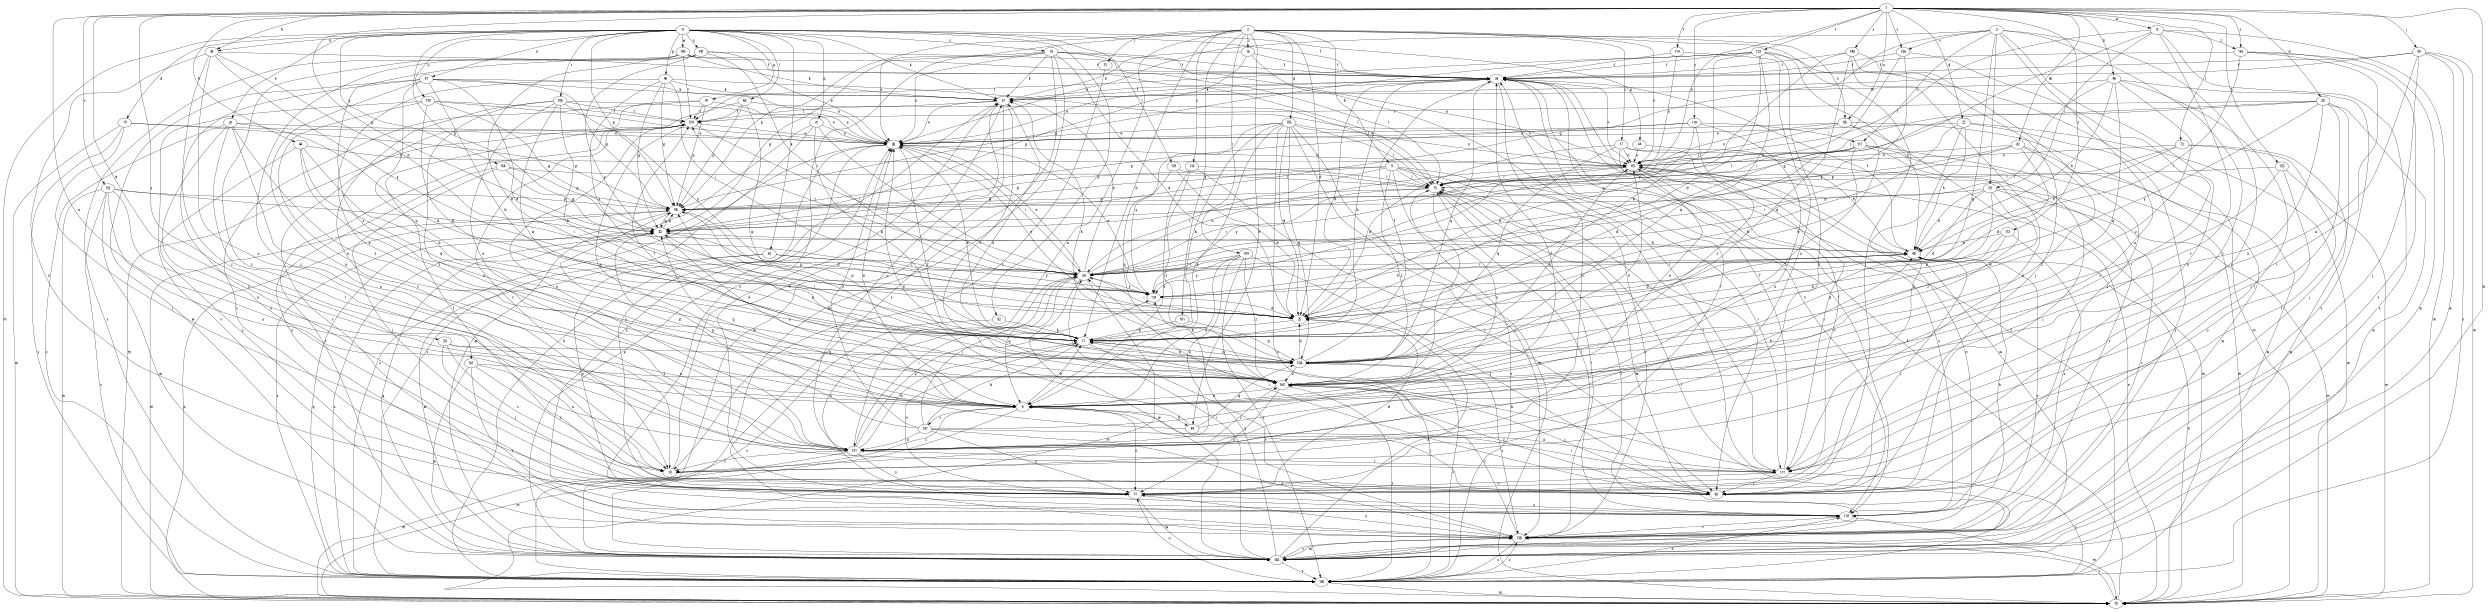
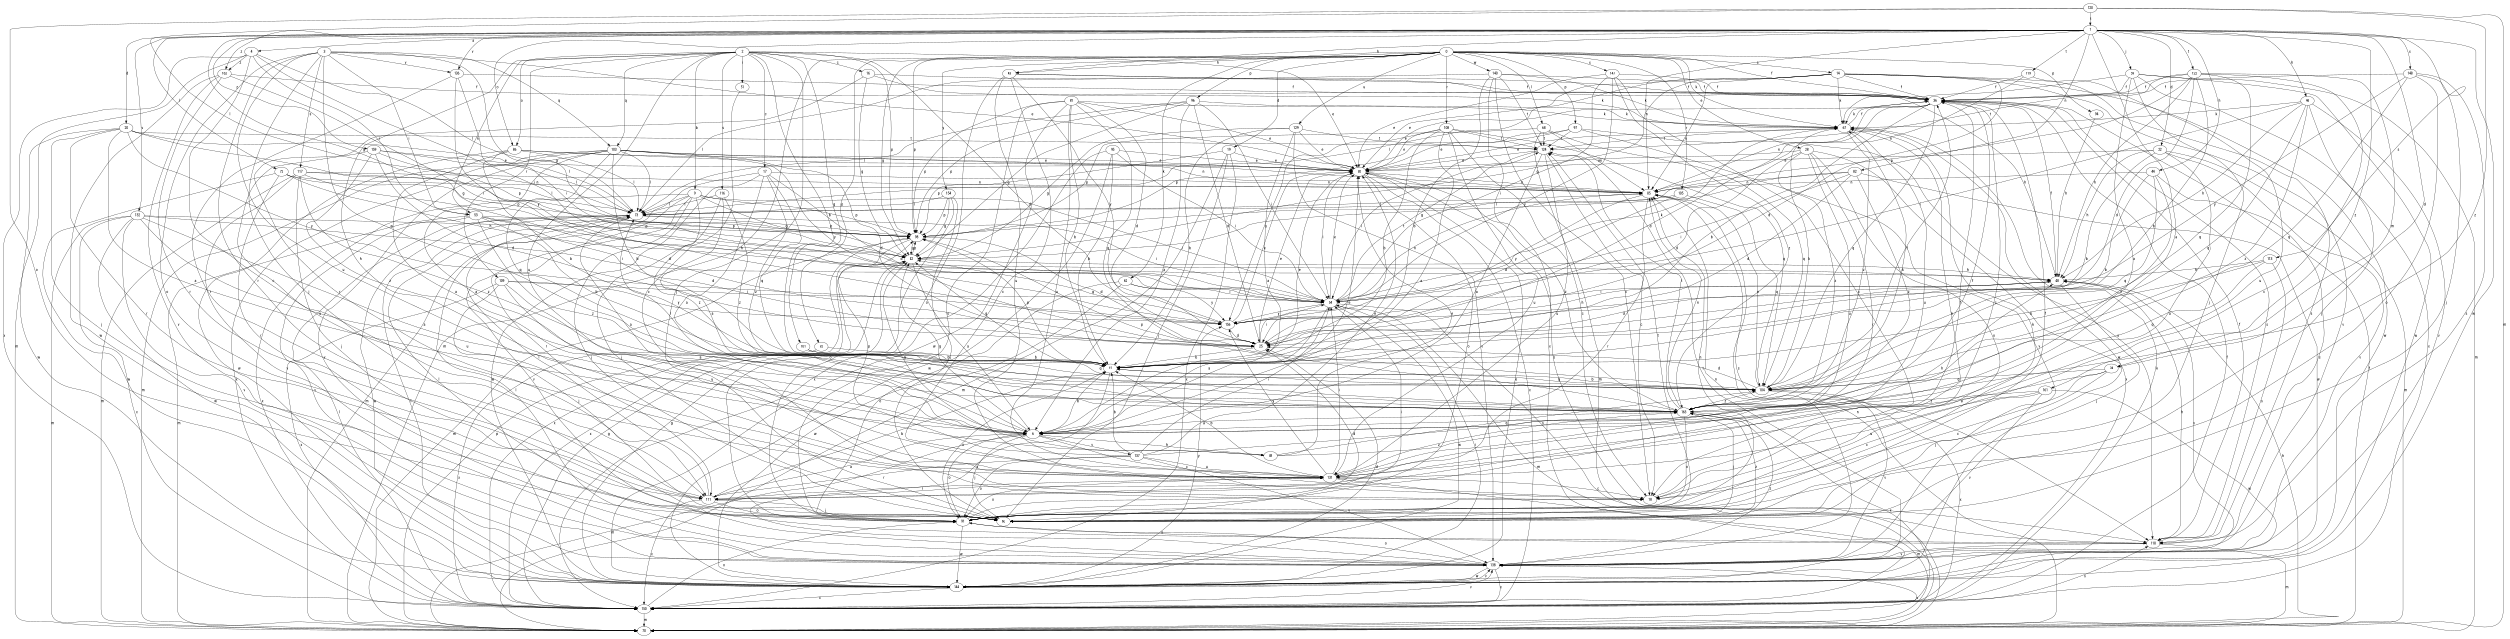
  strict digraph {
    fontname="Roboto Condensed"
    node [fontname="Roboto Condensed"]
    edge [fontname="Roboto Condensed"]
    0
    14
    19
    28
    36
    42
    43
    62
    67
    68
    n11 [label=70]
    81
    92
    94
    95
    96
    97
    98
    105
    108
    129
    140
    147
    154
    85
    144
    25
    30
    73
    138
    118
    60
    150
    131
    91
    111
    163
    12
    104
    18
    6
    48
    156
    54
    124
    1
    4
    20
    22
    24
    44
    46
    59
    72
    82
    86
    113
    119
    120
    122
    132
    136
    148
    159
    161
    162
    53
    n68 [label=49]
    137
    2
    9
    16
    17
    51
    101
    103
    109
    116
    3
    117
    0 -> 14 [label=c]
    0 -> 19 [label=d]
    0 -> 28 [label=e]
    0 -> 36 [label=f]
    0 -> 42 [label=g]
    0 -> 43 [label=h]
    0 -> 62 [label=k]
    0 -> 67 [label=k]
    0 -> 68 [label=l]
    0 -> n11 [label=m]
-   0 -> 81 [label=n]
    0 -> 92 [label=p]
    0 -> 94 [label=p]
-   0 -> 95 [label=p]
    0 -> 96 [label=p]
    0 -> 97 [label=p]
    0 -> 98 [label=p]
    0 -> 105 [label=r]
    0 -> 108 [label=r]
    0 -> 129 [label=u]
    0 -> 140 [label=w]
    0 -> 147 [label=x]
    0 -> 154 [label=y]
    14 -> 36 [label=f]
    14 -> 42 [label=g]
    14 -> 67 [label=k]
    14 -> 85 [label=n]
    14 -> 144 [label=w]
    14 -> 25 [label=d]
    14 -> 30 [label=e]
    14 -> 73 [label=l]
    14 -> 138 [label=v]
    14 -> 118 [label=s]
    19 -> n11 [label=m]
    19 -> 98 [label=p]
    19 -> 30 [label=e]
    19 -> 60 [label=j]
    19 -> 150 [label=x]
    28 -> 25 [label=d]
    28 -> 30 [label=e]
    28 -> 150 [label=x]
    28 -> 131 [label=u]
    28 -> 91 [label=o]
    28 -> 111 [label=r]
    28 -> 163 [label=z]
    36 -> 67 [label=k]
    36 -> 85 [label=n]
    36 -> 25 [label=d]
    36 -> 30 [label=e]
    36 -> 118 [label=s]
    36 -> 12 [label=b]
    36 -> 104 [label=q]
    36 -> 18 [label=c]
    42 -> 98 [label=p]
    42 -> 150 [label=x]
    42 -> 6 [label=a]
    42 -> 48 [label=h]
    43 -> 36 [label=f]
    43 -> 131 [label=u]
    43 -> 91 [label=o]
    43 -> 18 [label=c]
    43 -> 48 [label=h]
    43 -> 156 [label=y]
    62 -> 144 [label=w]
    62 -> 91 [label=o]
    62 -> 156 [label=y]
    62 -> 54 [label=i]
    67 -> 36 [label=f]
    67 -> 144 [label=w]
    67 -> 30 [label=e]
    67 -> 131 [label=u]
    67 -> 163 [label=z]
    67 -> 124 [label=t]
    68 -> n11 [label=m]
    68 -> 98 [label=p]
    68 -> 85 [label=n]
    68 -> 104 [label=q]
    68 -> 124 [label=t]
    n11 -> 36 [label=f]
    n11 -> 98 [label=p]
    n11 -> 85 [label=n]
    n11 -> 138 [label=v]
    n11 -> 48 [label=h]
    81 -> 67 [label=k]
    81 -> 98 [label=p]
    81 -> 144 [label=w]
    81 -> 25 [label=d]
    81 -> 30 [label=e]
    81 -> 131 [label=u]
    81 -> 91 [label=o]
    81 -> 12 [label=b]
    81 -> 104 [label=q]
    92 -> 150 [label=x]
    92 -> 12 [label=b]
-   94 -> 85 [label=n]
    94 -> 48 [label=h]
    95 -> 144 [label=w]
    95 -> 30 [label=e]
    95 -> 150 [label=x]
    95 -> 12 [label=b]
    95 -> 54 [label=i]
    96 -> 42 [label=g]
    96 -> 67 [label=k]
    96 -> 98 [label=p]
-   96 -> 25 [label=x]
+   96 -> 25 [label=d]
    96 -> 73 [label=l]
    96 -> 6 [label=a]
    96 -> 54 [label=i]
    97 -> 98 [label=p]
    97 -> 30 [label=e]
    97 -> 138 [label=v]
    97 -> 118 [label=s]
    97 -> 124 [label=t]
    98 -> 42 [label=g]
    98 -> n11 [label=m]
    98 -> 25 [label=d]
    98 -> 150 [label=x]
    105 -> 25 [label=d]
    105 -> 73 [label=l]
    105 -> 104 [label=q]
    108 -> 30 [label=e]
    108 -> 131 [label=u]
    108 -> 12 [label=b]
    108 -> 104 [label=q]
    108 -> 18 [label=c]
    108 -> 6 [label=a]
    108 -> 156 [label=y]
    108 -> 124 [label=t]
    129 -> 42 [label=g]
    129 -> 30 [label=e]
    129 -> 138 [label=v]
    129 -> 12 [label=b]
    129 -> 6 [label=a]
    129 -> 124 [label=t]
    140 -> 36 [label=f]
    140 -> 67 [label=k]
    140 -> 73 [label=l]
    140 -> 150 [label=x]
    140 -> 12 [label=b]
    140 -> 18 [label=c]
    140 -> 124 [label=t]
    147 -> 36 [label=f]
    147 -> 30 [label=e]
    147 -> 163 [label=z]
    147 -> 18 [label=c]
    147 -> 156 [label=y]
    147 -> 54 [label=i]
    154 -> 42 [label=g]
    154 -> 98 [label=p]
    154 -> 73 [label=l]
    154 -> 60 [label=j]
    154 -> 91 [label=o]
    85 -> 73 [label=l]
    85 -> 118 [label=s]
    85 -> 111 [label=r]
    85 -> 156 [label=y]
    144 -> 42 [label=g]
    144 -> 25 [label=d]
    144 -> 30 [label=e]
    144 -> 73 [label=l]
    144 -> 138 [label=v]
    144 -> 150 [label=x]
    144 -> 156 [label=y]
    144 -> 54 [label=i]
    144 -> 124 [label=t]
    25 -> 30 [label=e]
    25 -> 12 [label=b]
    25 -> 54 [label=i]
    30 -> 85 [label=n]
    30 -> 118 [label=s]
    30 -> 150 [label=x]
    30 -> 91 [label=o]
    30 -> 163 [label=z]
    30 -> 54 [label=i]
    73 -> 98 [label=p]
    73 -> 144 [label=w]
    73 -> 6 [label=a]
    73 -> 54 [label=i]
    138 -> 85 [label=n]
    138 -> 144 [label=w]
    138 -> 73 [label=l]
    138 -> 150 [label=x]
    138 -> 91 [label=o]
    138 -> 163 [label=z]
    118 -> 36 [label=f]
    118 -> n11 [label=m]
    118 -> 73 [label=l]
    118 -> 138 [label=v]
    118 -> 48 [label=h]
    60 -> 163 [label=z]
    60 -> 54 [label=i]
    60 -> 124 [label=t]
    150 -> 36 [label=f]
    150 -> 42 [label=g]
    150 -> 67 [label=k]
    150 -> n11 [label=m]
    150 -> 73 [label=l]
    150 -> 138 [label=v]
    150 -> 118 [label=s]
    150 -> 91 [label=o]
    131 -> n11 [label=m]
    131 -> 91 [label=o]
    131 -> 111 [label=r]
    131 -> 163 [label=z]
    131 -> 12 [label=b]
    131 -> 18 [label=c]
    131 -> 156 [label=y]
    131 -> 54 [label=i]
    91 -> 36 [label=f]
    91 -> 67 [label=k]
    91 -> 85 [label=n]
    91 -> 144 [label=w]
    91 -> 25 [label=d]
    91 -> 118 [label=s]
    111 -> 36 [label=f]
    111 -> 73 [label=l]
    111 -> 60 [label=j]
    111 -> 150 [label=x]
    111 -> 91 [label=o]
    111 -> 12 [label=b]
    111 -> 6 [label=a]
    163 -> 67 [label=k]
    163 -> 98 [label=p]
    163 -> 85 [label=n]
    163 -> 73 [label=l]
    163 -> 60 [label=j]
    163 -> 150 [label=x]
    163 -> 91 [label=o]
    163 -> 6 [label=a]
    163 -> 124 [label=t]
-   12 -> 42 [label=i]
+   12 -> 42 [label=g]
    12 -> 98 [label=p]
    12 -> 30 [label=e]
    12 -> 138 [label=v]
    12 -> 91 [label=o]
    12 -> 104 [label=q]
    104 -> 36 [label=f]
    104 -> 67 [label=k]
    104 -> 85 [label=n]
    104 -> 25 [label=d]
    104 -> 138 [label=v]
    104 -> 150 [label=x]
    104 -> 163 [label=z]
    104 -> 12 [label=b]
    18 -> 67 [label=k]
    6 -> 42 [label=g]
    6 -> n11 [label=m]
    6 -> 30 [label=e]
    6 -> 60 [label=j]
    6 -> 91 [label=o]
    6 -> 12 [label=b]
    6 -> 18 [label=c]
    6 -> n68 [label=h]
    6 -> 137 [label=v]
    48 -> 36 [label=f]
    48 -> 25 [label=d]
    48 -> 138 [label=v]
    48 -> 60 [label=j]
    48 -> 54 [label=i]
    156 -> 42 [label=g]
    156 -> 25 [label=d]
    156 -> 30 [label=e]
    156 -> 48 [label=h]
    54 -> 67 [label=k]
    54 -> n11 [label=m]
    54 -> 85 [label=n]
    54 -> 144 [label=w]
    54 -> 30 [label=e]
    54 -> 118 [label=s]
    54 -> 6 [label=a]
    54 -> 156 [label=y]
    54 -> 124 [label=t]
    124 -> 30 [label=e]
    124 -> 131 [label=u]
    124 -> 18 [label=c]
    124 -> 6 [label=a]
    124 -> 54 [label=i]
    1 -> 42 [label=g]
    1 -> 43 [label=h]
    1 -> 85 [label=n]
    1 -> 144 [label=w]
    1 -> 6 [label=a]
    1 -> 4 [label=a]
    1 -> 20 [label=d]
    1 -> 22 [label=d]
    1 -> 24 [label=d]
    1 -> 44 [label=h]
    1 -> 46 [label=h]
    1 -> 59 [label=j]
    1 -> 72 [label=l]
    1 -> 82 [label=n]
    1 -> 86 [label=o]
    1 -> 113 [label=s]
    1 -> 119 [label=t]
-   1 -> 120 [label=t]
+   120 -> 1 [label=t]
    1 -> 122 [label=t]
    1 -> 132 [label=v]
    1 -> 136 [label=v]
    1 -> 148 [label=x]
    1 -> 159 [label=z]
    1 -> 161 [label=z]
    1 -> 162 [label=z]
    4 -> n11 [label=m]
    4 -> 73 [label=l]
    4 -> 150 [label=x]
    4 -> 18 [label=c]
    4 -> 54 [label=i]
    4 -> 162 [label=z]
    4 -> 53 [label=i]
    20 -> 42 [label=g]
    20 -> 144 [label=w]
    20 -> 73 [label=l]
    20 -> 60 [label=j]
    20 -> 111 [label=r]
    20 -> 6 [label=a]
    20 -> 156 [label=y]
    20 -> 124 [label=t]
    22 -> n11 [label=m]
    22 -> 30 [label=e]
    22 -> 138 [label=v]
    22 -> 131 [label=u]
    22 -> 12 [label=b]
    22 -> 48 [label=h]
    24 -> 60 [label=j]
    24 -> 104 [label=q]
    24 -> 18 [label=c]
    24 -> 6 [label=a]
    44 -> 85 [label=n]
    44 -> 118 [label=s]
    44 -> 163 [label=z]
    44 -> 12 [label=b]
    44 -> 104 [label=q]
-   46 -> 67 [label=m]
+   46 -> 67 [label=k]
    46 -> 138 [label=v]
    46 -> 60 [label=j]
    46 -> 163 [label=z]
    46 -> 104 [label=q]
    46 -> 48 [label=h]
    46 -> 54 [label=i]
    59 -> 36 [label=f]
    59 -> 67 [label=k]
    59 -> n11 [label=m]
    59 -> 144 [label=w]
    59 -> 60 [label=j]
    59 -> 150 [label=x]
    59 -> 6 [label=a]
    72 -> 98 [label=p]
    72 -> 85 [label=n]
    72 -> 144 [label=w]
    72 -> 111 [label=r]
    72 -> 48 [label=h]
    82 -> 42 [label=g]
    82 -> 85 [label=n]
    82 -> 144 [label=w]
    82 -> 25 [label=d]
    82 -> 163 [label=z]
    82 -> 54 [label=i]
    86 -> 85 [label=n]
    86 -> 144 [label=w]
    86 -> 30 [label=e]
    86 -> 73 [label=l]
    86 -> 12 [label=b]
    86 -> 6 [label=a]
    113 -> 118 [label=s]
    113 -> 12 [label=b]
    113 -> 104 [label=q]
    113 -> 48 [label=h]
    119 -> 36 [label=f]
    119 -> 85 [label=n]
    119 -> 131 [label=u]
    120 -> n11 [label=m]
    120 -> 73 [label=l]
    120 -> 91 [label=o]
    120 -> 163 [label=z]
    122 -> 36 [label=f]
-   122 -> n11 [label=m]
+   122 -> 24 [label=m]
    122 -> 98 [label=p]
    122 -> 25 [label=d]
    122 -> 12 [label=b]
    122 -> 104 [label=q]
    122 -> 18 [label=c]
    122 -> 48 [label=h]
    122 -> 124 [label=t]
    132 -> n11 [label=m]
    132 -> 98 [label=p]
    132 -> 144 [label=w]
+   132 -> 138 [label=v]
    132 -> 150 [label=x]
    132 -> 131 [label=u]
    132 -> 6 [label=a]
    132 -> 54 [label=i]
    136 -> 36 [label=f]
    136 -> 111 [label=r]
    136 -> 156 [label=y]
    136 -> 54 [label=i]
    148 -> 36 [label=f]
    148 -> 118 [label=s]
    148 -> 60 [label=j]
    148 -> 91 [label=o]
    148 -> 104 [label=q]
    148 -> 156 [label=y]
    159 -> 98 [label=p]
    159 -> 25 [label=d]
    159 -> 30 [label=e]
-   159 -> 117 [label=l]
+   159 -> 73 [label=l]
    159 -> 131 [label=u]
    159 -> 163 [label=z]
    161 -> 144 [label=w]
    161 -> 138 [label=v]
    161 -> 131 [label=u]
    161 -> 163 [label=z]
    161 -> 18 [label=c]
    162 -> 36 [label=f]
    162 -> 144 [label=w]
    162 -> 138 [label=v]
    162 -> 111 [label=r]
    162 -> 54 [label=i]
    53 -> n11 [label=m]
    53 -> 98 [label=p]
    53 -> 25 [label=d]
    53 -> 138 [label=v]
    53 -> 163 [label=z]
    53 -> 12 [label=b]
    53 -> 48 [label=h]
    n68 -> 42 [label=g]
    n68 -> 30 [label=e]
    n68 -> 104 [label=q]
    n68 -> 48 [label=h]
    137 -> 36 [label=f]
    137 -> 98 [label=p]
    137 -> 30 [label=e]
    137 -> 138 [label=v]
    137 -> 131 [label=u]
    137 -> 91 [label=o]
    137 -> 111 [label=r]
    137 -> 12 [label=b]
    137 -> 54 [label=i]
    2 -> 98 [label=p]
-   2 -> 85 [label=n]
+   2 -> 53 [label=n]
    2 -> 25 [label=d]
    2 -> 30 [label=e]
    2 -> 60 [label=j]
    2 -> 131 [label=u]
    2 -> 12 [label=b]
    2 -> 86 [label=o]
    2 -> n68 [label=h]
    2 -> 9 [label=b]
    2 -> 16 [label=c]
    2 -> 17 [label=c]
    2 -> 51 [label=i]
    2 -> 101 [label=q]
    2 -> 103 [label=q]
    2 -> 109 [label=r]
    2 -> 116 [label=s]
    9 -> 42 [label=g]
    9 -> 98 [label=p]
    9 -> 73 [label=l]
    9 -> 138 [label=v]
    9 -> 60 [label=j]
    9 -> 150 [label=x]
    9 -> 111 [label=r]
    9 -> 163 [label=z]
    9 -> 54 [label=i]
    16 -> 36 [label=f]
    16 -> 42 [label=g]
    16 -> 67 [label=k]
    16 -> 111 [label=r]
    17 -> n11 [label=m]
    17 -> 85 [label=n]
    17 -> 144 [label=w]
    17 -> 25 [label=d]
-   109 -> 163 [label=z]
+   17 -> 163 [label=z]
    17 -> 104 [label=q]
    17 -> 6 [label=a]
    51 -> 18 [label=c]
    101 -> 12 [label=b]
    101 -> 104 [label=q]
    103 -> n11 [label=m]
    103 -> 85 [label=n]
    103 -> 25 [label=d]
    103 -> 30 [label=e]
    103 -> 73 [label=l]
    103 -> 138 [label=v]
    103 -> 150 [label=x]
    103 -> 12 [label=b]
    103 -> 104 [label=q]
    103 -> 6 [label=a]
    103 -> 156 [label=y]
    109 -> 60 [label=j]
    109 -> 150 [label=x]
    109 -> 131 [label=u]
    109 -> 6 [label=a]
    109 -> 156 [label=y]
    109 -> 54 [label=i]
    116 -> 73 [label=l]
    116 -> 60 [label=j]
    116 -> 163 [label=z]
    116 -> 6 [label=a]
    3 -> 42 [label=g]
    3 -> 30 [label=e]
    3 -> 60 [label=j]
    3 -> 131 [label=u]
    3 -> 91 [label=o]
    3 -> 111 [label=r]
    3 -> 104 [label=q]
    3 -> 136 [label=v]
    3 -> 53 [label=i]
+   3 -> 103 [label=q]
    3 -> 117 [label=s]
    117 -> n11 [label=m]
    117 -> 85 [label=n]
    117 -> 25 [label=d]
    117 -> 73 [label=l]
    117 -> 138 [label=v]
    117 -> 60 [label=j]
    117 -> 163 [label=z]
  }
